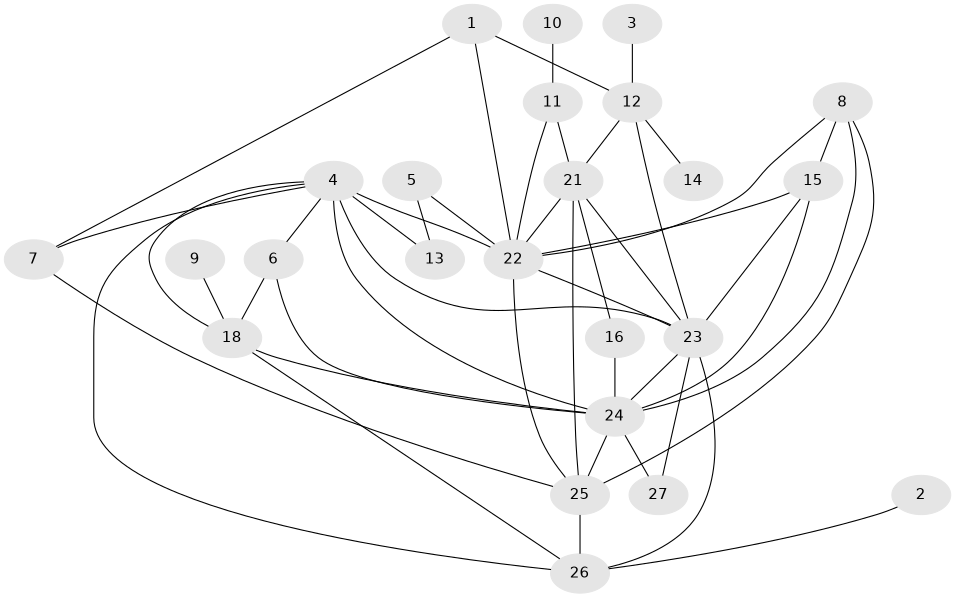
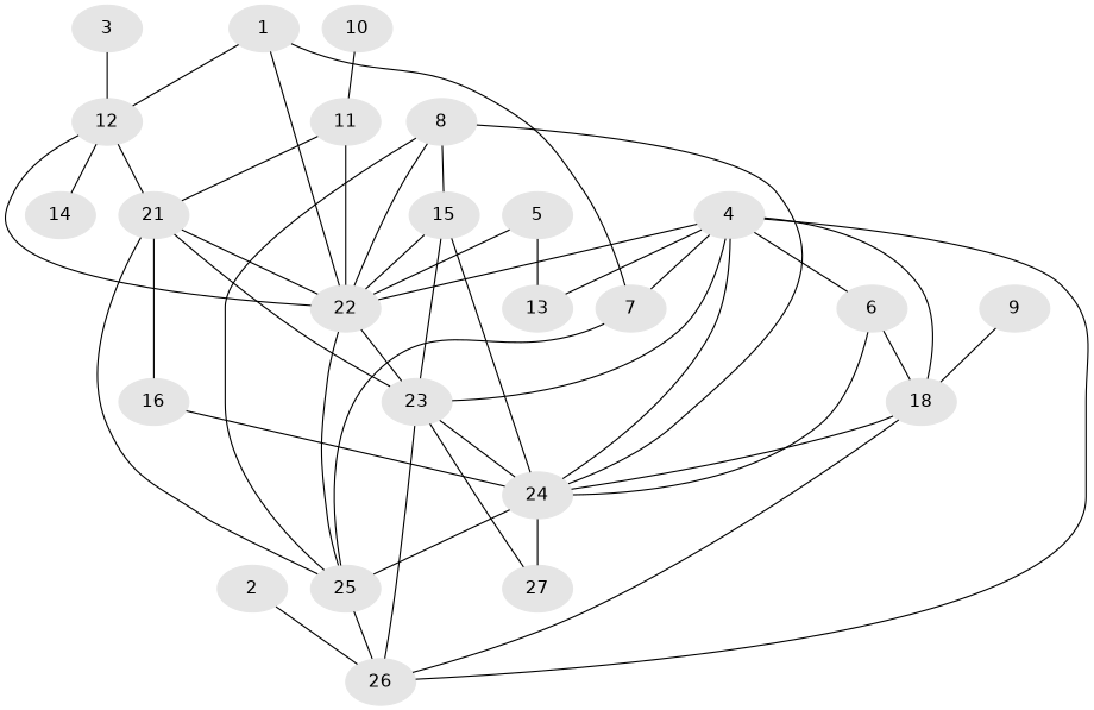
  graph {
    fontname="DejaVu Sans"
    node [color=gray90 fontname="DejaVu Sans" style=filled]
    edge [fontname="DejaVu Sans" weight=1.0]
    1
    7
    12
    22
    25
    21
    14
    23
    2
    26
    3
    4
    6
    13
    18
    24
    27
    5
    8
    15
    9
    10
    11
    16
    1 -- 7
    1 -- 12
    1 -- 22
    7 -- 25
-   12 -- 23
+   12 -- 22
    12 -- 21
    12 -- 14
    22 -- 25
    22 -- 23 [weight=2.0]
    25 -- 26 [weight=2.0]
    21 -- 22
    21 -- 25
    21 -- 23
    21 -- 16
    23 -- 26
    23 -- 24
    23 -- 27
    2 -- 26
    3 -- 12
    4 -- 7
    4 -- 22
    4 -- 23
    4 -- 26
    4 -- 6
    4 -- 13
    4 -- 18
    4 -- 24 [weight=2.0]
    6 -- 18
    6 -- 24
    18 -- 26
    18 -- 24
    24 -- 25 [weight=3.0]
    24 -- 27 [weight=2.0]
    5 -- 22
    5 -- 13
    8 -- 22
    8 -- 25
    8 -- 24
    8 -- 15
    15 -- 22
    15 -- 23
    15 -- 24
    9 -- 18
    10 -- 11
    11 -- 22
    11 -- 21
    16 -- 24
  }
